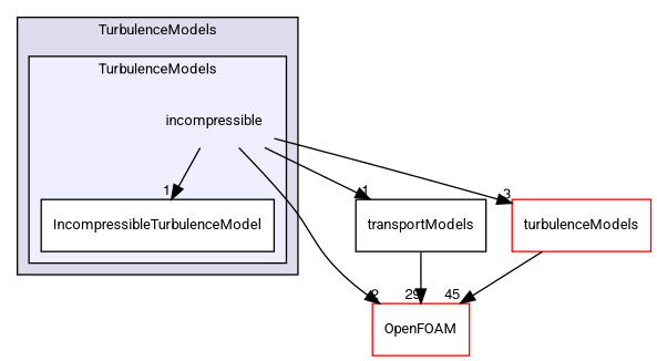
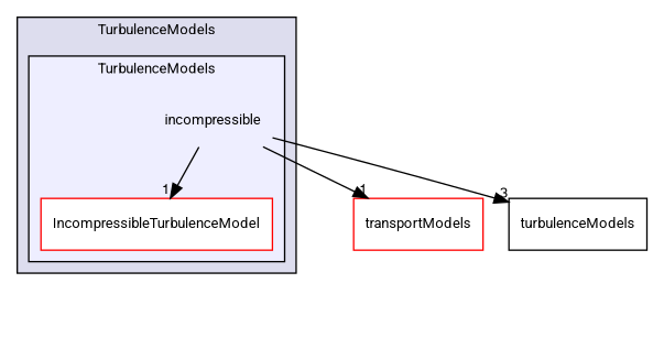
  digraph {
    compound=true
    fontname=Roboto
    node [fontname=Roboto fontsize=10 shape=box color=red]
    edge [fontname=Roboto headlabel=1 labeldistance=1.5 labelfontname=FreeSans labelfontsize=10]
    n1 [label=incompressible shape=plaintext color=""]
-   n2 [color=black fillcolor=white label=IncompressibleTurbulenceModel style=filled]
-   n3 [label=OpenFOAM]
-   n4 [color=black label=transportModels]
-   n5 [label=turbulenceModels]
+   n2 [fillcolor=white label=IncompressibleTurbulenceModel style=filled]
+   n4 [label=transportModels]
+   n5 [color=black label=turbulenceModels]
    subgraph cluster_1 {
      bgcolor="#ddddee"
      fontsize=10
      label=TurbulenceModels
      pencolor=black
      subgraph cluster_2 {
        bgcolor="#eeeeff"
        fontsize=10
        label=TurbulenceModels
        pencolor=black
        n1
        n2
      }
    }
    n1 -> n2
-   n1 -> n3 [headlabel=2]
    n1 -> n4
    n1 -> n5 [headlabel=3]
-   n4 -> n3 [headlabel=29]
-   n5 -> n3 [headlabel=45]
  }
